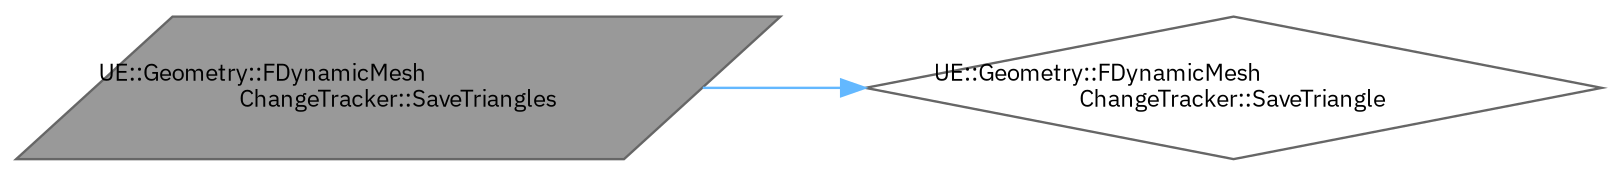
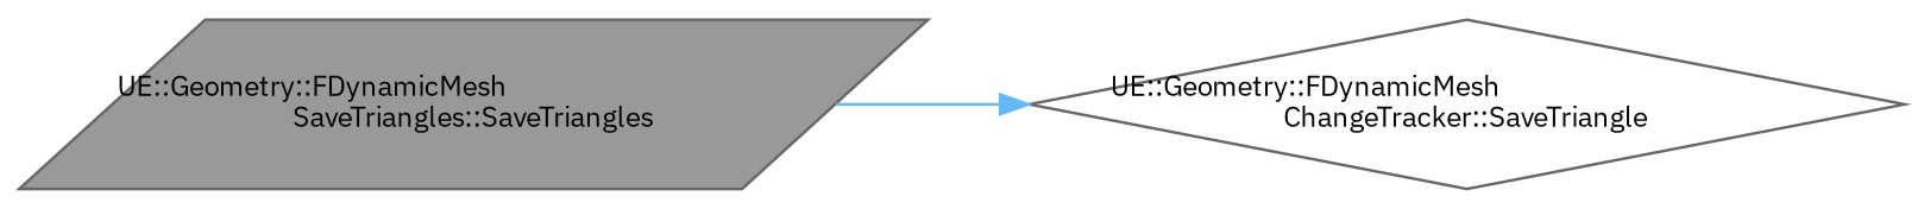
  digraph {
    rankdir=LR
    fontname="IBM Plex Sans"
    node [fontname="IBM Plex Sans" fontsize=10 style=filled]
-   n1 [color=gray40 fillcolor=grey60 fontcolor=black height=0.2 label="UE::Geometry::FDynamicMesh\lChangeTracker::SaveTriangles" shape=parallelogram width=0.4]
+   n1 [color=gray40 fillcolor=grey60 fontcolor=black height=0.2 label="UE::Geometry::FDynamicMesh\lSaveTriangles::SaveTriangles" shape=parallelogram width=0.4]
    n2 [color=grey40 fillcolor=white height=0.2 label="UE::Geometry::FDynamicMesh\lChangeTracker::SaveTriangle" shape=diamond width=0.4]
    n1 -> n2 [color=steelblue1 fontname="IBM Plex Sans" fontsize=10 labelfontname=Helvetica labelfontsize=10 style=solid]
  }
